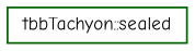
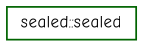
  digraph {
    rankdir=LR
    fontname="Comic Neue"
-   n1 [color=darkgreen fillcolor=white fontname="Comic Neue" fontsize=10 height=0.2 label="tbbTachyon::sealed" shape=box style=filled width=0.4]
+   n1 [color=darkgreen fillcolor=white fontname="Comic Neue" fontsize=10 height=0.2 label="sealed::sealed" shape=box style=filled width=0.4]
  }
